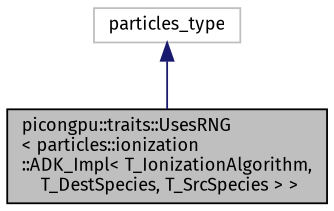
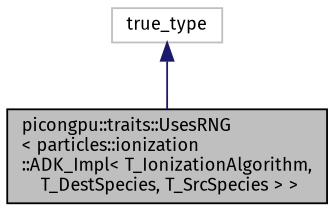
  digraph {
    fontname="Fira Sans"
    node [fontname="Fira Sans" fontsize=10 shape=record style=filled]
    n1 [color=black fillcolor=grey75 fontcolor=black height=0.2 label="picongpu::traits::UsesRNG\l\< particles::ionization\l::ADK_Impl\< T_IonizationAlgorithm,\l T_DestSpecies, T_SrcSpecies \> \>" width=0.4]
-   n2 [color=grey75 fillcolor=white height=0.2 label=particles_type width=0.4]
+   n2 [color=grey75 fillcolor=white height=0.2 label=true_type width=0.4]
    n2 -> n1 [color=midnightblue dir=back fontname="Fira Sans" fontsize=10 labelfontname=Helvetica labelfontsize=10 style=solid]
  }
